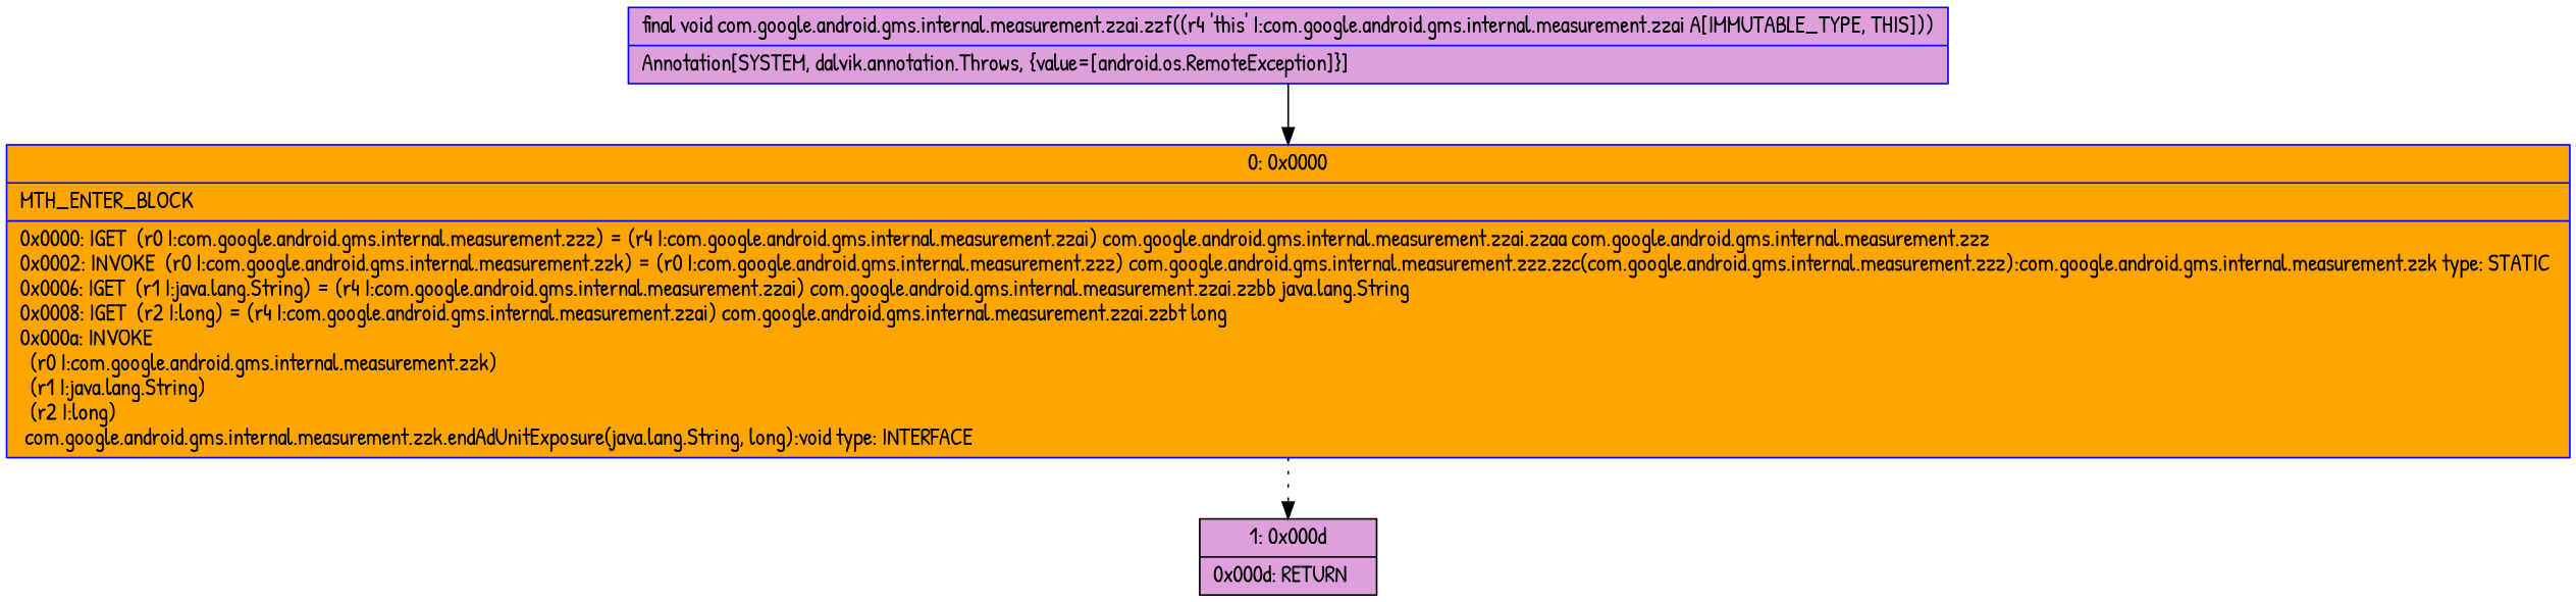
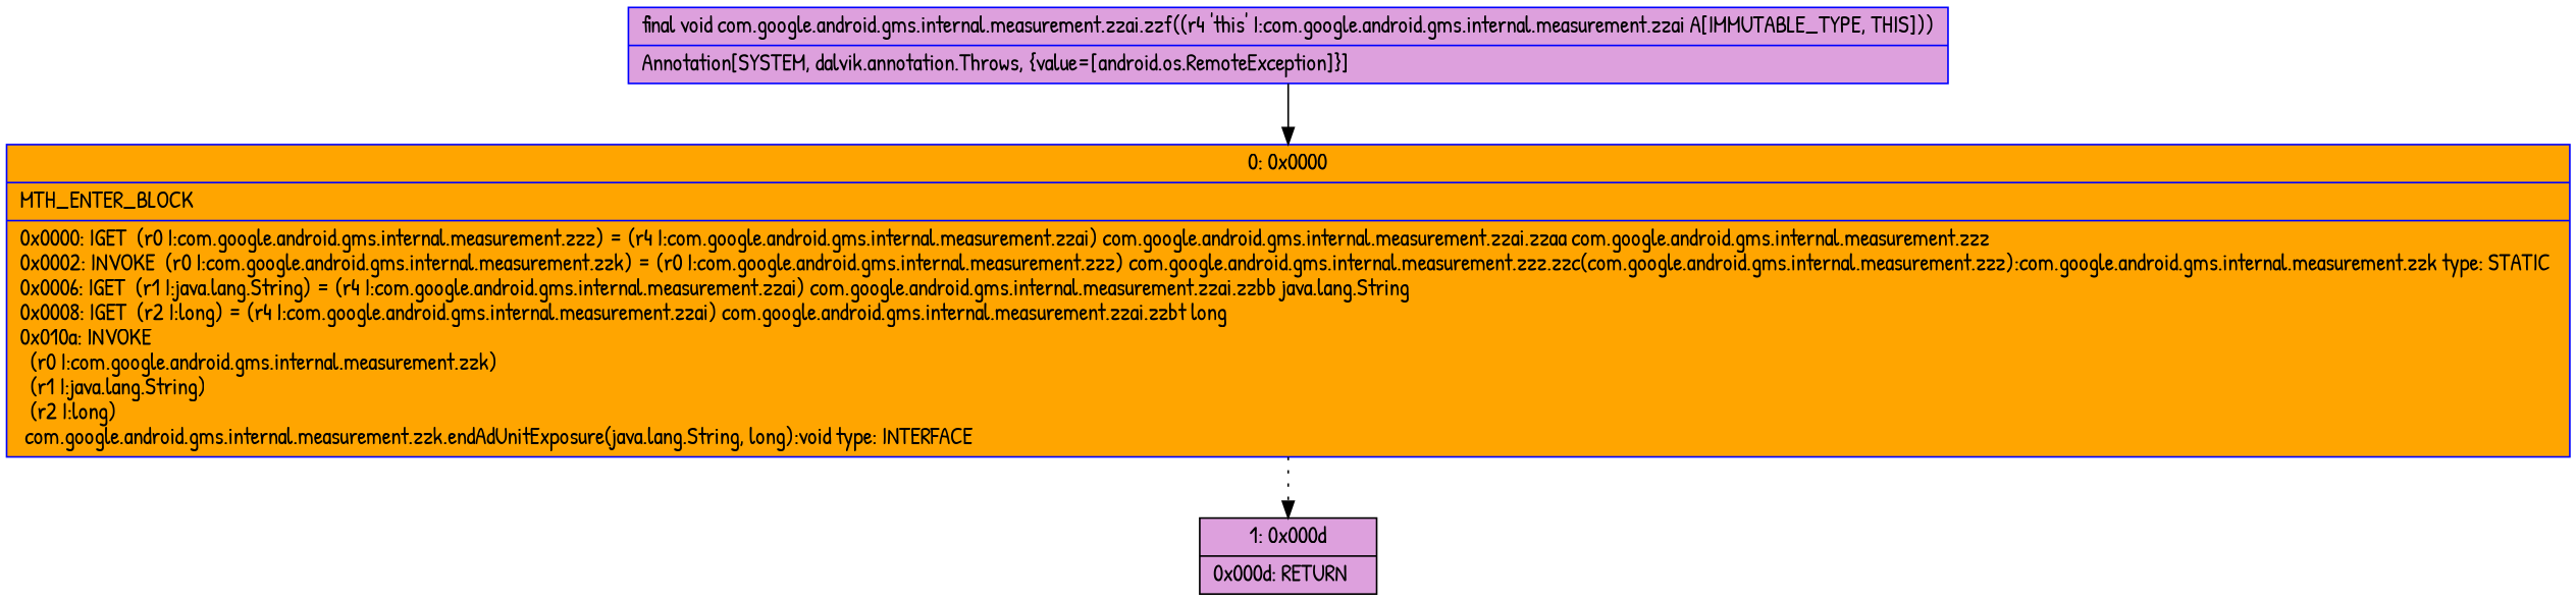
  digraph {
    fontname="Patrick Hand"
    node [shape=record style=filled fillcolor=plum color=blue fontname="Patrick Hand"]
    edge [fontname="Patrick Hand"]
-   n1 [label="{0\:\ 0x0000|MTH_ENTER_BLOCK\l|0x0000: IGET  (r0 I:com.google.android.gms.internal.measurement.zzz) = (r4 I:com.google.android.gms.internal.measurement.zzai) com.google.android.gms.internal.measurement.zzai.zzaa com.google.android.gms.internal.measurement.zzz \l0x0002: INVOKE  (r0 I:com.google.android.gms.internal.measurement.zzk) = (r0 I:com.google.android.gms.internal.measurement.zzz) com.google.android.gms.internal.measurement.zzz.zzc(com.google.android.gms.internal.measurement.zzz):com.google.android.gms.internal.measurement.zzk type: STATIC \l0x0006: IGET  (r1 I:java.lang.String) = (r4 I:com.google.android.gms.internal.measurement.zzai) com.google.android.gms.internal.measurement.zzai.zzbb java.lang.String \l0x0008: IGET  (r2 I:long) = (r4 I:com.google.android.gms.internal.measurement.zzai) com.google.android.gms.internal.measurement.zzai.zzbt long \l0x000a: INVOKE  \l  (r0 I:com.google.android.gms.internal.measurement.zzk)\l  (r1 I:java.lang.String)\l  (r2 I:long)\l com.google.android.gms.internal.measurement.zzk.endAdUnitExposure(java.lang.String, long):void type: INTERFACE \l}" fillcolor=orange]
+   n1 [label="{0\:\ 0x0000|MTH_ENTER_BLOCK\l|0x0000: IGET  (r0 I:com.google.android.gms.internal.measurement.zzz) = (r4 I:com.google.android.gms.internal.measurement.zzai) com.google.android.gms.internal.measurement.zzai.zzaa com.google.android.gms.internal.measurement.zzz \l0x0002: INVOKE  (r0 I:com.google.android.gms.internal.measurement.zzk) = (r0 I:com.google.android.gms.internal.measurement.zzz) com.google.android.gms.internal.measurement.zzz.zzc(com.google.android.gms.internal.measurement.zzz):com.google.android.gms.internal.measurement.zzk type: STATIC \l0x0006: IGET  (r1 I:java.lang.String) = (r4 I:com.google.android.gms.internal.measurement.zzai) com.google.android.gms.internal.measurement.zzai.zzbb java.lang.String \l0x0008: IGET  (r2 I:long) = (r4 I:com.google.android.gms.internal.measurement.zzai) com.google.android.gms.internal.measurement.zzai.zzbt long \l0x010a: INVOKE  \l  (r0 I:com.google.android.gms.internal.measurement.zzk)\l  (r1 I:java.lang.String)\l  (r2 I:long)\l com.google.android.gms.internal.measurement.zzk.endAdUnitExposure(java.lang.String, long):void type: INTERFACE \l}" fillcolor=orange]
    n2 [label="{1\:\ 0x000d|0x000d: RETURN   \l}" color=black]
    n3 [label="{final void com.google.android.gms.internal.measurement.zzai.zzf((r4 'this' I:com.google.android.gms.internal.measurement.zzai A[IMMUTABLE_TYPE, THIS]))  | Annotation[SYSTEM, dalvik.annotation.Throws, \{value=[android.os.RemoteException]\}]\l}"]
    n1 -> n2 [style=dotted]
    n3 -> n1 [style=solid]
  }
